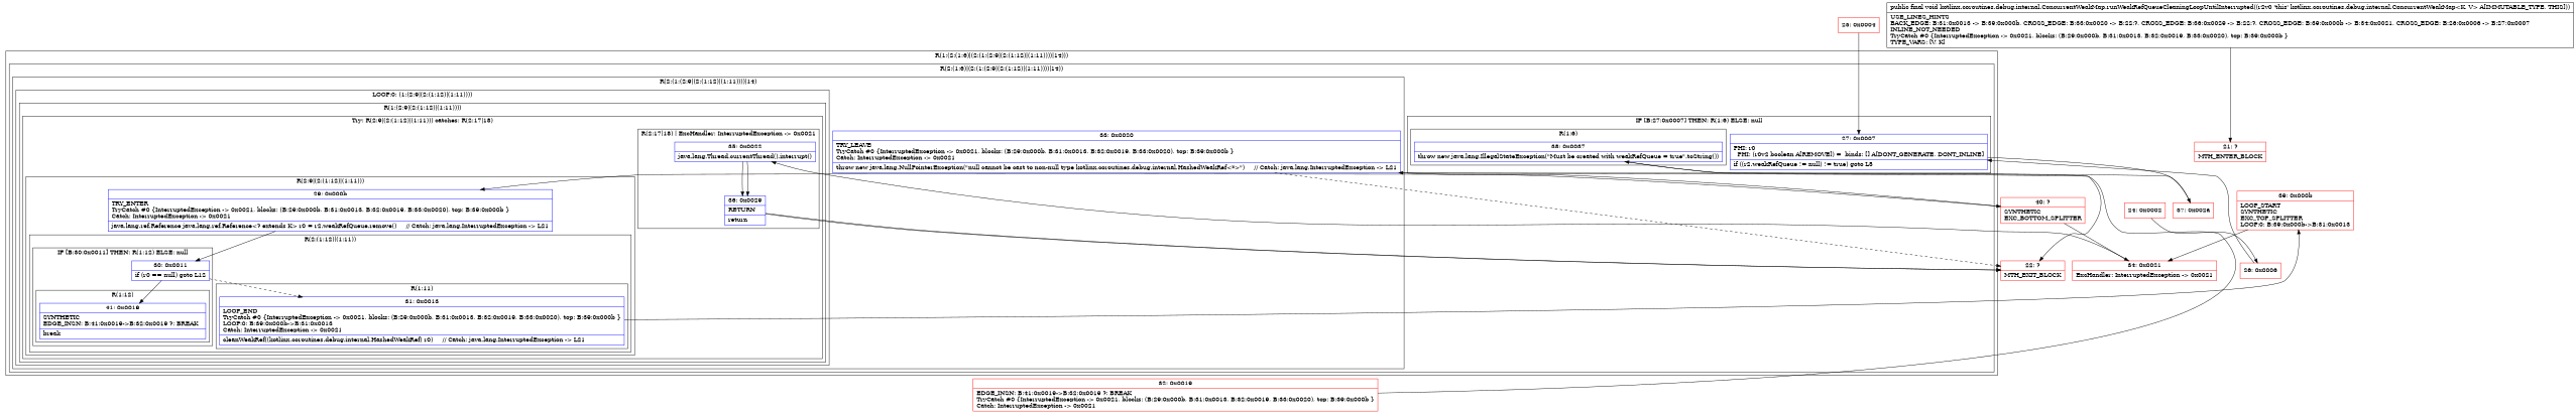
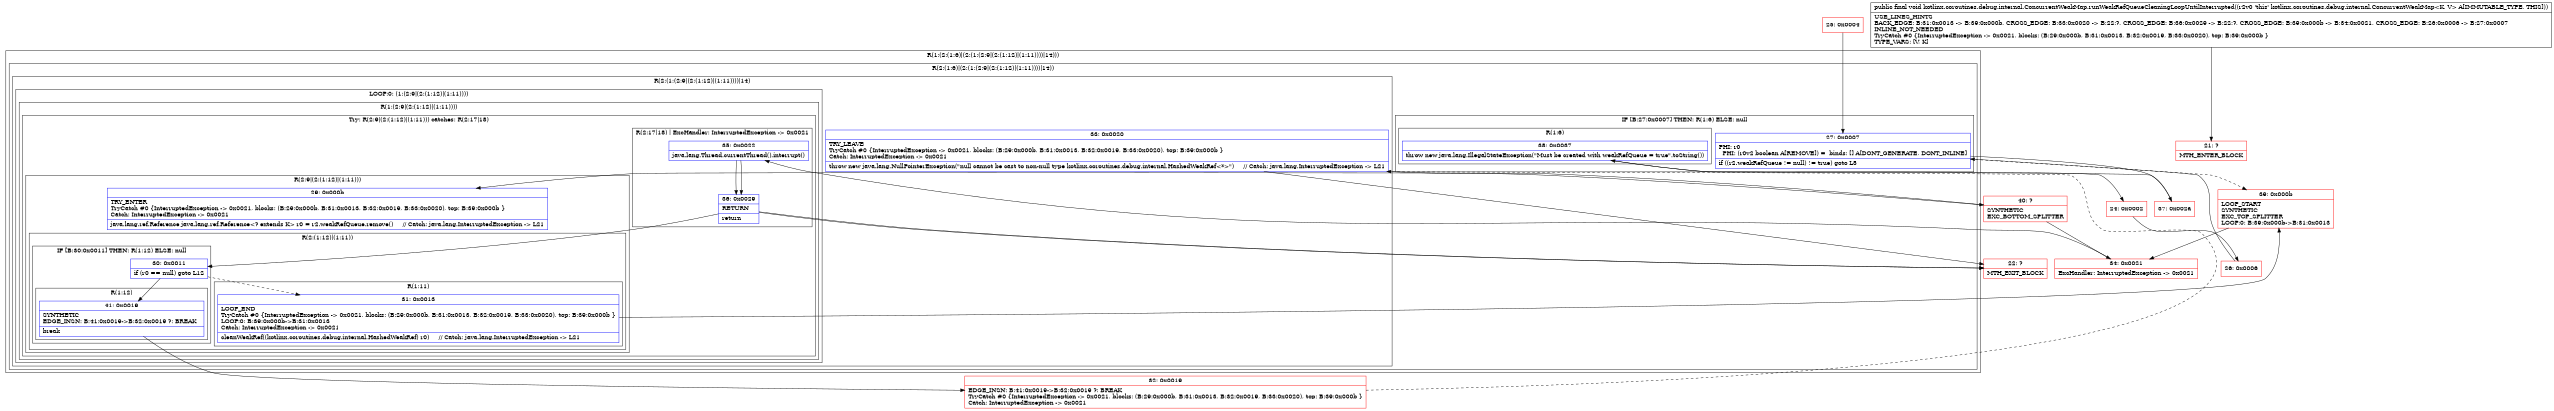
  digraph {
    node [color=red shape=record]
    n1 [color=blue label="{38\:\ 0x0037|throw new java.lang.IllegalStateException(\"Must be created with weakRefQueue = true\".toString())\l}"]
    n2 [color=blue label="{27\:\ 0x0007|PHI: r0 \l  PHI: (r0v2 boolean A[REMOVE]) =  binds: [] A[DONT_GENERATE, DONT_INLINE]\l|if ((r2.weakRefQueue != null) != true) goto L5\l}"]
    n3 [color=blue label="{41\:\ 0x0019|SYNTHETIC\lEDGE_INSN: B:41:0x0019\-\>B:32:0x0019 ?: BREAK  \l|break\l}"]
    n4 [color=blue label="{30\:\ 0x0011|if (r0 == null) goto L12\l}"]
    n5 [color=blue label="{31\:\ 0x0013|LOOP_END\lTryCatch #0 \{InterruptedException \-\> 0x0021, blocks: (B:29:0x000b, B:31:0x0013, B:32:0x0019, B:33:0x0020), top: B:39:0x000b \}\lLOOP:0: B:39:0x000b\-\>B:31:0x0013\lCatch: InterruptedException \-\> 0x0021\l|cleanWeakRef((kotlinx.coroutines.debug.internal.HashedWeakRef) r0)     \/\/ Catch: java.lang.InterruptedException \-\> L21\l}"]
    n6 [color=blue label="{29\:\ 0x000b|TRY_ENTER\lTryCatch #0 \{InterruptedException \-\> 0x0021, blocks: (B:29:0x000b, B:31:0x0013, B:32:0x0019, B:33:0x0020), top: B:39:0x000b \}\lCatch: InterruptedException \-\> 0x0021\l|java.lang.ref.Reference java.lang.ref.Reference\<? extends K\> r0 = r2.weakRefQueue.remove()     \/\/ Catch: java.lang.InterruptedException \-\> L21\l}"]
    n7 [color=blue label="{35\:\ 0x0022|java.lang.Thread.currentThread().interrupt()\l}"]
    n8 [color=blue label="{36\:\ 0x0029|RETURN\l|return\l}"]
    n9 [color=blue label="{33\:\ 0x0020|TRY_LEAVE\lTryCatch #0 \{InterruptedException \-\> 0x0021, blocks: (B:29:0x000b, B:31:0x0013, B:32:0x0019, B:33:0x0020), top: B:39:0x000b \}\lCatch: InterruptedException \-\> 0x0021\l|throw new java.lang.NullPointerException(\"null cannot be cast to non\-null type kotlinx.coroutines.debug.internal.HashedWeakRef\<*\>\")     \/\/ Catch: java.lang.InterruptedException \-\> L21\l}"]
    n10 [label="{22\:\ ?|MTH_EXIT_BLOCK\l}"]
    n11 [label="{37\:\ 0x002a}"]
    n12 [label="{39\:\ 0x000b|LOOP_START\lSYNTHETIC\lEXC_TOP_SPLITTER\lLOOP:0: B:39:0x000b\-\>B:31:0x0013\l}"]
    n13 [label="{32\:\ 0x0019|EDGE_INSN: B:41:0x0019\-\>B:32:0x0019 ?: BREAK  \lTryCatch #0 \{InterruptedException \-\> 0x0021, blocks: (B:29:0x000b, B:31:0x0013, B:32:0x0019, B:33:0x0020), top: B:39:0x000b \}\lCatch: InterruptedException \-\> 0x0021\l}"]
    n14 [label="{40\:\ ?|SYNTHETIC\lEXC_BOTTOM_SPLITTER\l}"]
    n15 [label="{34\:\ 0x0021|ExcHandler: InterruptedException \-\> 0x0021\l}"]
    n16 [label="{21\:\ ?|MTH_ENTER_BLOCK\l}"]
    n17 [label="{24\:\ 0x0002}"]
    n18 [label="{26\:\ 0x0006}"]
    n19 [label="{25\:\ 0x0004}"]
    n20 [label="{public final void kotlinx.coroutines.debug.internal.ConcurrentWeakMap.runWeakRefQueueCleaningLoopUntilInterrupted((r2v0 'this' kotlinx.coroutines.debug.internal.ConcurrentWeakMap\<K, V\> A[IMMUTABLE_TYPE, THIS]))  | USE_LINES_HINTS\lBACK_EDGE: B:31:0x0013 \-\> B:39:0x000b, CROSS_EDGE: B:33:0x0020 \-\> B:22:?, CROSS_EDGE: B:36:0x0029 \-\> B:22:?, CROSS_EDGE: B:39:0x000b \-\> B:34:0x0021, CROSS_EDGE: B:26:0x0006 \-\> B:27:0x0007\lINLINE_NOT_NEEDED\lTryCatch #0 \{InterruptedException \-\> 0x0021, blocks: (B:29:0x000b, B:31:0x0013, B:32:0x0019, B:33:0x0020), top: B:39:0x000b \}\lTYPE_VARS: [V, K]\l}" color=""]
    subgraph cluster_1 {
      label="R(1:(2:(1:6)|(2:(1:(2:9|(2:(1:12)|(1:11))))|14)))"
      subgraph cluster_2 {
        label="R(2:(1:6)|(2:(1:(2:9|(2:(1:12)|(1:11))))|14))"
        subgraph cluster_3 {
          label="IF [B:27:0x0007] THEN: R(1:6) ELSE: null"
          n2
          subgraph cluster_4 {
            label="R(1:6)"
            n1
          }
        }
        subgraph cluster_5 {
          label="R(2:(1:(2:9|(2:(1:12)|(1:11))))|14)"
          n9
          subgraph cluster_6 {
            label="LOOP:0: (1:(2:9|(2:(1:12)|(1:11))))"
            subgraph cluster_7 {
              label="R(1:(2:9|(2:(1:12)|(1:11))))"
              subgraph cluster_8 {
                label="Try: R(2:9|(2:(1:12)|(1:11))) catches: R(2:17|18)"
                subgraph cluster_9 {
                  label="R(2:9|(2:(1:12)|(1:11)))"
                  n6
                  subgraph cluster_10 {
                    label="R(2:(1:12)|(1:11))"
                    subgraph cluster_11 {
                      label="IF [B:30:0x0011] THEN: R(1:12) ELSE: null"
                      n4
                      subgraph cluster_12 {
                        label="R(1:12)"
                        n3
                      }
                    }
                    subgraph cluster_13 {
                      label="R(1:11)"
                      n5
                    }
                  }
                }
                subgraph cluster_14 {
                  label="R(2:17|18) | ExcHandler: InterruptedException \-\> 0x0021\l"
                  n7
                  n8
                }
              }
            }
          }
        }
      }
    }
    subgraph cluster_15 {
      label="R(2:17|18) | ExcHandler: InterruptedException \-\> 0x0021\l"
    }
-   n1 -> n10
+   n1 -> n17
    n2 -> n11
+   n2 -> n12 [style=dashed]
+   n3 -> n13
    n4 -> n3
    n4 -> n5 [style=dashed]
    n5 -> n12
-   n6 -> n4
+   n8 -> n4
    n7 -> n8
    n7 -> n8
    n8 -> n10
    n8 -> n10
-   n9 -> n10 [style=dashed]
+   n9 -> n10
    n9 -> n14
    n11 -> n1
    n12 -> n15
-   n13 -> n9
+   n13 -> n9 [style=dashed]
    n14 -> n6
    n14 -> n15
    n15 -> n7
    n17 -> n18
    n18 -> n2
    n19 -> n2
    n20 -> n16
  }
